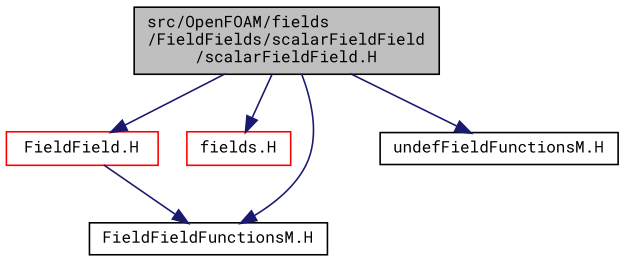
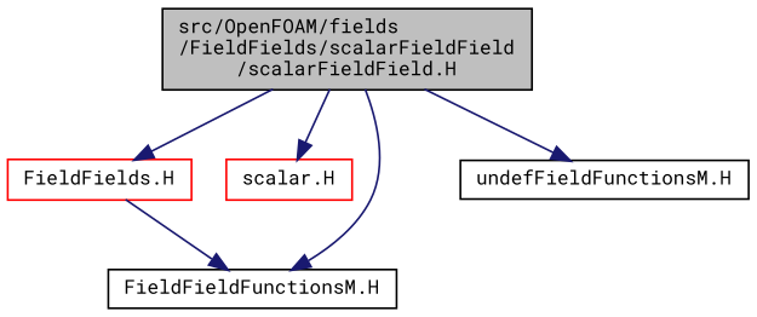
  digraph {
    fontname="Roboto Mono"
    node [color=black fontname="Roboto Mono" fontsize=10 shape=record]
    edge [color=midnightblue fontname="Roboto Mono" fontsize=10 labelfontname=Helvetica labelfontsize=10 style=solid]
    n1 [fillcolor=grey75 fontcolor=black height=0.2 label="src/OpenFOAM/fields\l/FieldFields/scalarFieldField\l/scalarFieldField.H" style=filled width=0.4]
-   n2 [color=red height=0.2 label="FieldField.H" width=0.4]
-   n3 [color=red height=0.2 label="fields.H" width=0.4]
+   n2 [color=red height=0.2 label="FieldFields.H" width=0.4]
+   n3 [color=red height=0.2 label="scalar.H" width=0.4]
    n4 [height=0.2 label="FieldFieldFunctionsM.H" width=0.4]
    n5 [height=0.2 label="undefFieldFunctionsM.H" width=0.4]
    n1 -> n2
    n1 -> n3
    n1 -> n4
    n1 -> n5
    n2 -> n4
  }
